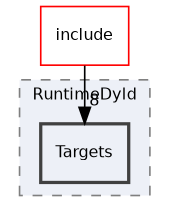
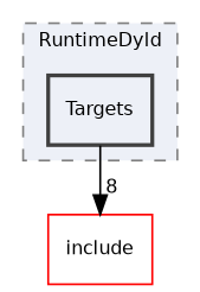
  digraph {
    compound=true
    node [fillcolor="#edf0f7" fontname=Helvetica fontsize=10 shape=box]
    n1 [color=grey25 label=Targets style="filled,bold,"]
    n2 [color=red label=include]
    subgraph cluster_1 {
      bgcolor="#edf0f7"
      fontname=Helvetica
      fontsize=10
      label=RuntimeDyld
      pencolor=grey50
      style="filled,dashed,"
      n1
    }
-   n2 -> n1 [fontname=Helvetica fontsize=10 headlabel=8 labeldistance=1.5 labelfontname=Helvetica labelfontsize=10]
+   n1 -> n2 [fontname=Helvetica fontsize=10 headlabel=8 labeldistance=1.5 labelfontname=Helvetica labelfontsize=10]
  }
